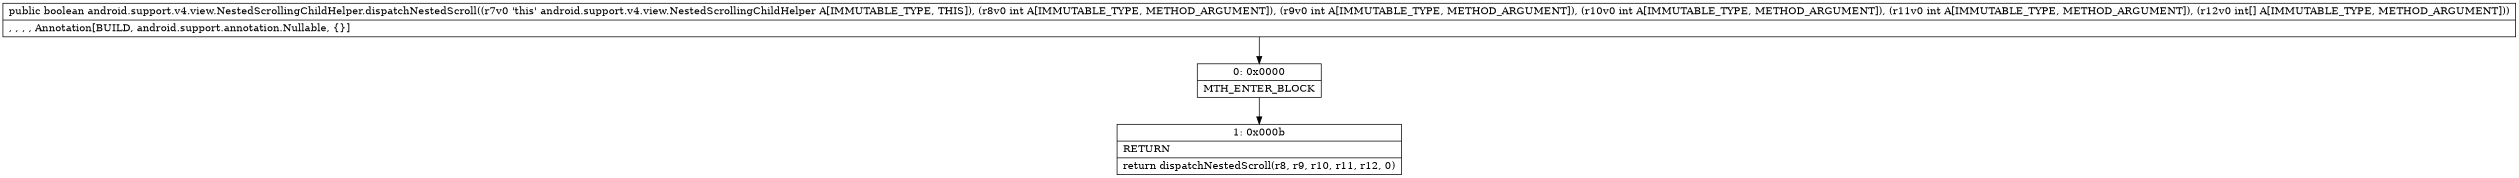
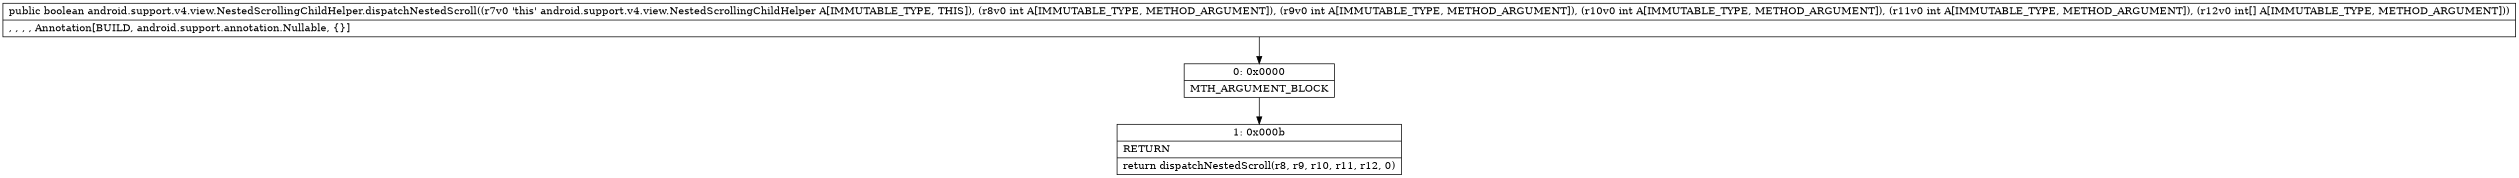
  digraph {
    fontname="DejaVu Serif"
    node [shape=record fontname="DejaVu Serif"]
    edge [fontname="DejaVu Serif"]
-   n1 [label="{0\:\ 0x0000|MTH_ENTER_BLOCK\l}"]
+   n1 [label="{0\:\ 0x0000|MTH_ARGUMENT_BLOCK\l}"]
    n2 [label="{1\:\ 0x000b|RETURN\l|return dispatchNestedScroll(r8, r9, r10, r11, r12, 0)\l}"]
    n3 [label="{public boolean android.support.v4.view.NestedScrollingChildHelper.dispatchNestedScroll((r7v0 'this' android.support.v4.view.NestedScrollingChildHelper A[IMMUTABLE_TYPE, THIS]), (r8v0 int A[IMMUTABLE_TYPE, METHOD_ARGUMENT]), (r9v0 int A[IMMUTABLE_TYPE, METHOD_ARGUMENT]), (r10v0 int A[IMMUTABLE_TYPE, METHOD_ARGUMENT]), (r11v0 int A[IMMUTABLE_TYPE, METHOD_ARGUMENT]), (r12v0 int[] A[IMMUTABLE_TYPE, METHOD_ARGUMENT]))  | , , , , Annotation[BUILD, android.support.annotation.Nullable, \{\}]\l}"]
    n1 -> n2
    n3 -> n1
  }
